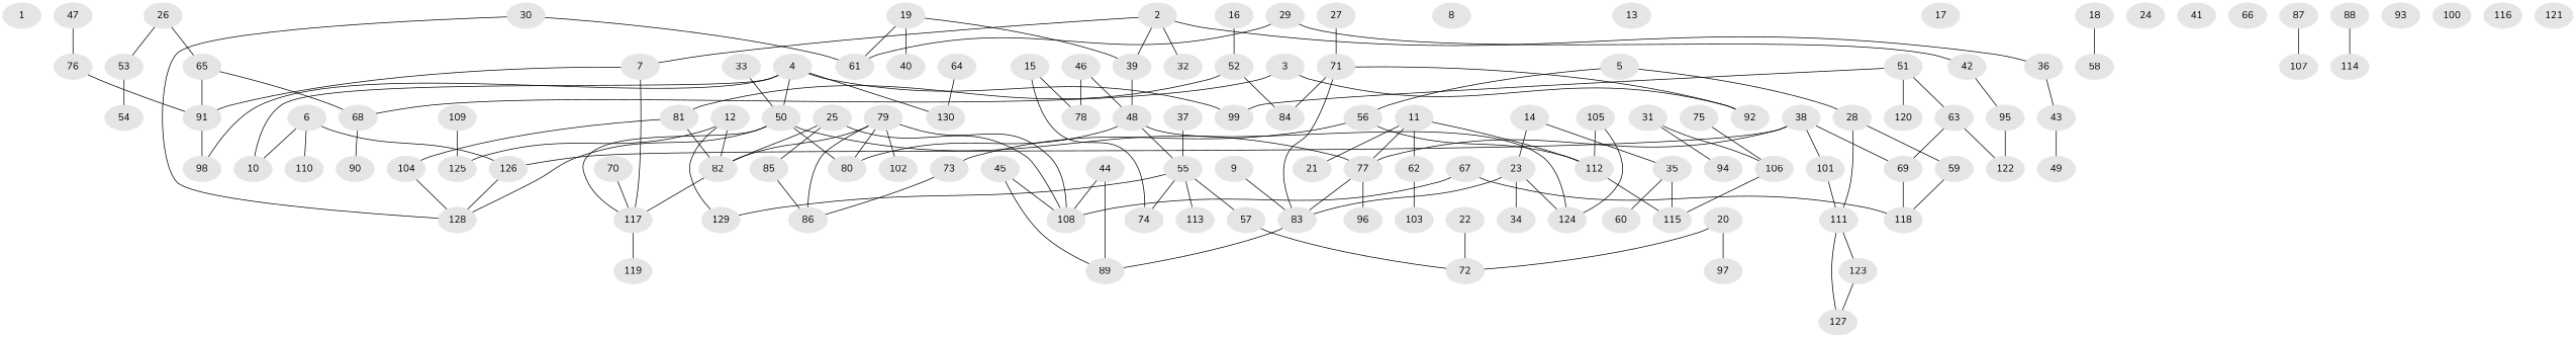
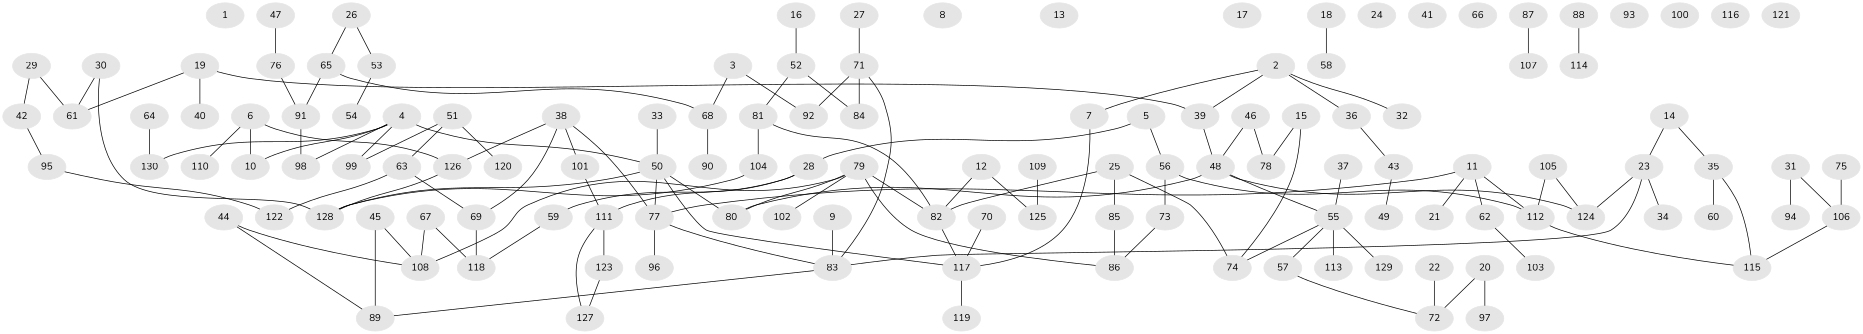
  graph {
    fontname=Nunito
    node [color=gray90 fontname=Nunito style=filled]
    edge [fontname=Nunito]
    1
    2
    7
    32
    36
    39
    91
    117
    43
    48
    3
    68
    92
    90
    4
    10
    50
    98
    99
    130
    77
    128
    80
    5
    28
    56
    59
    111
    112
    73
    6
    110
    126
    119
    8
    9
    83
    89
    11
    21
    62
    103
    96
    115
    12
    82
    125
    129
    13
    14
    23
    35
    34
    124
    60
    15
    74
    78
    16
    52
    81
    84
    63
    69
    122
    17
    18
    58
    19
    40
    61
    20
    72
    97
    22
    24
    25
    85
    108
    86
    26
    53
    65
    54
    27
    71
    118
    123
    127
    29
    42
    95
    30
    31
    94
    106
    33
    49
    37
    55
    57
    113
    38
    101
    41
    44
    45
    46
    47
    76
    51
    120
    104
    64
    66
    67
    70
    75
    79
    102
    87
    107
    88
    114
    93
    100
    105
    109
    116
    121
    2 -- 7
    2 -- 32
    2 -- 36
    2 -- 39
-   7 -- 91
    7 -- 117
    36 -- 43
    39 -- 48
    91 -- 98
    117 -- 119
    43 -- 49
    48 -- 80
    48 -- 124
    48 -- 55
    3 -- 68
    3 -- 92
    68 -- 90
    4 -- 10
    4 -- 50
    4 -- 98
    4 -- 99
    4 -- 130
    50 -- 117
    50 -- 77
    50 -- 128
    50 -- 80
    77 -- 83
    77 -- 96
    5 -- 28
    5 -- 56
    28 -- 59
    28 -- 111
    56 -- 112
    56 -- 73
    59 -- 118
    111 -- 123
    111 -- 127
    112 -- 115
    73 -- 86
    6 -- 10
    6 -- 110
    6 -- 126
    126 -- 128
    9 -- 83
    83 -- 89
    11 -- 77
    11 -- 112
    11 -- 21
    11 -- 62
    62 -- 103
    12 -- 82
    12 -- 125
-   12 -- 129
    82 -- 117
    14 -- 23
    14 -- 35
    23 -- 83
    23 -- 34
    23 -- 124
    35 -- 115
    35 -- 60
    15 -- 74
    15 -- 78
    16 -- 52
    52 -- 81
    52 -- 84
    81 -- 82
    81 -- 104
    63 -- 69
    63 -- 122
    69 -- 118
    18 -- 58
    19 -- 39
    19 -- 40
    19 -- 61
    20 -- 72
    20 -- 97
    22 -- 72
    25 -- 82
    25 -- 85
-   25 -- 108
+   25 -- 74
    85 -- 86
    26 -- 53
    26 -- 65
    53 -- 54
    65 -- 91
    65 -- 68
    27 -- 71
    71 -- 92
    71 -- 83
    71 -- 84
    123 -- 127
    29 -- 61
    29 -- 42
    42 -- 95
    95 -- 122
    30 -- 128
    30 -- 61
    31 -- 94
    31 -- 106
    106 -- 115
    33 -- 50
    37 -- 55
    55 -- 129
    55 -- 74
    55 -- 57
    55 -- 113
    57 -- 72
    38 -- 77
    38 -- 126
    38 -- 69
    38 -- 101
    101 -- 111
    44 -- 89
    44 -- 108
    45 -- 89
    45 -- 108
    46 -- 48
    46 -- 78
    47 -- 76
    76 -- 91
    51 -- 99
    51 -- 63
    51 -- 120
    104 -- 128
    64 -- 130
    67 -- 108
    67 -- 118
    70 -- 117
    75 -- 106
    79 -- 80
    79 -- 82
    79 -- 108
    79 -- 86
    79 -- 102
    87 -- 107
    88 -- 114
    105 -- 112
    105 -- 124
    109 -- 125
  }
